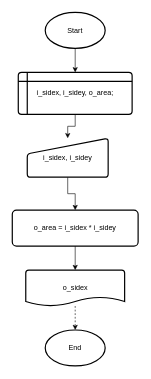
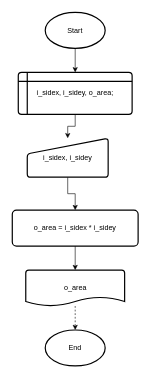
  <mxCell id="0" />
  <mxCell id="1" parent="0" />
  <mxCell id="2" style="edgeStyle=orthogonalEdgeStyle;rounded=0;orthogonalLoop=1;jettySize=auto;html=1;exitX=0.5;exitY=1;exitDx=0;exitDy=0;exitPerimeter=0;entryX=0.5;entryY=0;entryDx=0;entryDy=0;" edge="1" parent="1" source="3" target="5"><mxGeometry relative="1" as="geometry" /></mxCell>
  <mxCell id="3" value="Start" style="strokeWidth=2;html=1;shape=mxgraph.flowchart.start_1;whiteSpace=wrap;" vertex="1" parent="1"><mxGeometry x="75" y="20" width="100" height="60" as="geometry" /></mxCell>
  <mxCell id="4" style="edgeStyle=orthogonalEdgeStyle;rounded=0;orthogonalLoop=1;jettySize=auto;html=1;exitX=0.5;exitY=1;exitDx=0;exitDy=0;entryX=0.5;entryY=0;entryDx=0;entryDy=0;" edge="1" parent="1" source="5" target="7"><mxGeometry relative="1" as="geometry" /></mxCell>
  <mxCell id="5" value="i_sidex, i_sidey, o_area;" style="shape=internalStorage;whiteSpace=wrap;html=1;dx=15;dy=15;rounded=1;arcSize=8;strokeWidth=2;" vertex="1" parent="1"><mxGeometry x="30" y="120" width="190" height="70" as="geometry" /></mxCell>
  <mxCell id="6" style="edgeStyle=orthogonalEdgeStyle;rounded=0;orthogonalLoop=1;jettySize=auto;html=1;exitX=0.5;exitY=1;exitDx=0;exitDy=0;entryX=0.5;entryY=0;entryDx=0;entryDy=0;" edge="1" parent="1" source="7" target="9"><mxGeometry relative="1" as="geometry" /></mxCell>
  <mxCell id="7" value="i_sidex, i_sidey" style="html=1;strokeWidth=2;shape=manualInput;whiteSpace=wrap;rounded=1;size=26;arcSize=11;" vertex="1" parent="1"><mxGeometry x="45" y="230" width="135" height="65" as="geometry" /></mxCell>
  <mxCell id="8" style="edgeStyle=orthogonalEdgeStyle;rounded=0;orthogonalLoop=1;jettySize=auto;html=1;exitX=0.5;exitY=1;exitDx=0;exitDy=0;entryX=0.5;entryY=0;entryDx=0;entryDy=0;entryPerimeter=0;" edge="1" parent="1" source="9" target="11"><mxGeometry relative="1" as="geometry" /></mxCell>
  <mxCell id="9" value="o_area = i_sidex * i_sidey" style="rounded=1;whiteSpace=wrap;html=1;absoluteArcSize=1;arcSize=14;strokeWidth=2;" vertex="1" parent="1"><mxGeometry x="20" y="350" width="210" height="60" as="geometry" /></mxCell>
  <mxCell id="10" style="edgeStyle=orthogonalEdgeStyle;rounded=0;orthogonalLoop=1;jettySize=auto;html=1;entryX=0.5;entryY=0;entryDx=0;entryDy=0;entryPerimeter=0;dashed=1;" edge="1" parent="1" source="11" target="12"><mxGeometry relative="1" as="geometry" /></mxCell>
- <mxCell id="11" value="o_sidex" style="strokeWidth=2;html=1;shape=mxgraph.flowchart.document2;whiteSpace=wrap;size=0.25;" vertex="1" parent="1"><mxGeometry x="42.5" y="450" width="165" height="60" as="geometry" /></mxCell>
+ <mxCell id="11" value="o_area" style="strokeWidth=2;html=1;shape=mxgraph.flowchart.document2;whiteSpace=wrap;size=0.25;" vertex="1" parent="1"><mxGeometry x="42.5" y="450" width="165" height="60" as="geometry" /></mxCell>
  <mxCell id="12" value="End" style="strokeWidth=2;html=1;shape=mxgraph.flowchart.start_1;whiteSpace=wrap;" vertex="1" parent="1"><mxGeometry x="75" y="550" width="100" height="60" as="geometry" /></mxCell>
